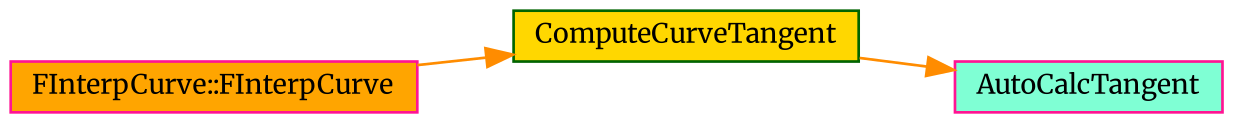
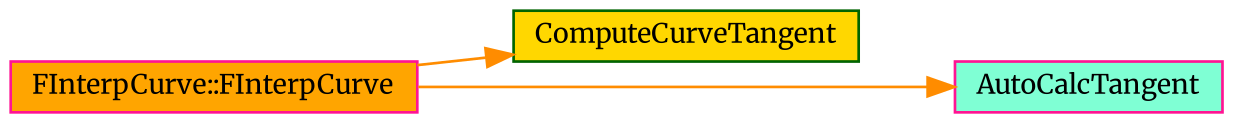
  digraph {
    fontname=Merriweather
    rankdir=LR
    node [color=deeppink fontname=Merriweather fontsize=10 shape=box style=filled]
    edge [color=darkorange fontname=Merriweather fontsize=10 labelfontname=Helvetica labelfontsize=10 style=solid]
    n1 [fillcolor=orange fontcolor=black height=0.2 label="FInterpCurve::FInterpCurve" width=0.4]
    n2 [color=darkgreen fillcolor=gold height=0.2 label=ComputeCurveTangent width=0.4]
    n3 [fillcolor=aquamarine height=0.2 label=AutoCalcTangent width=0.4]
    n1 -> n2
-   n2 -> n3
+   n1 -> n3
  }
